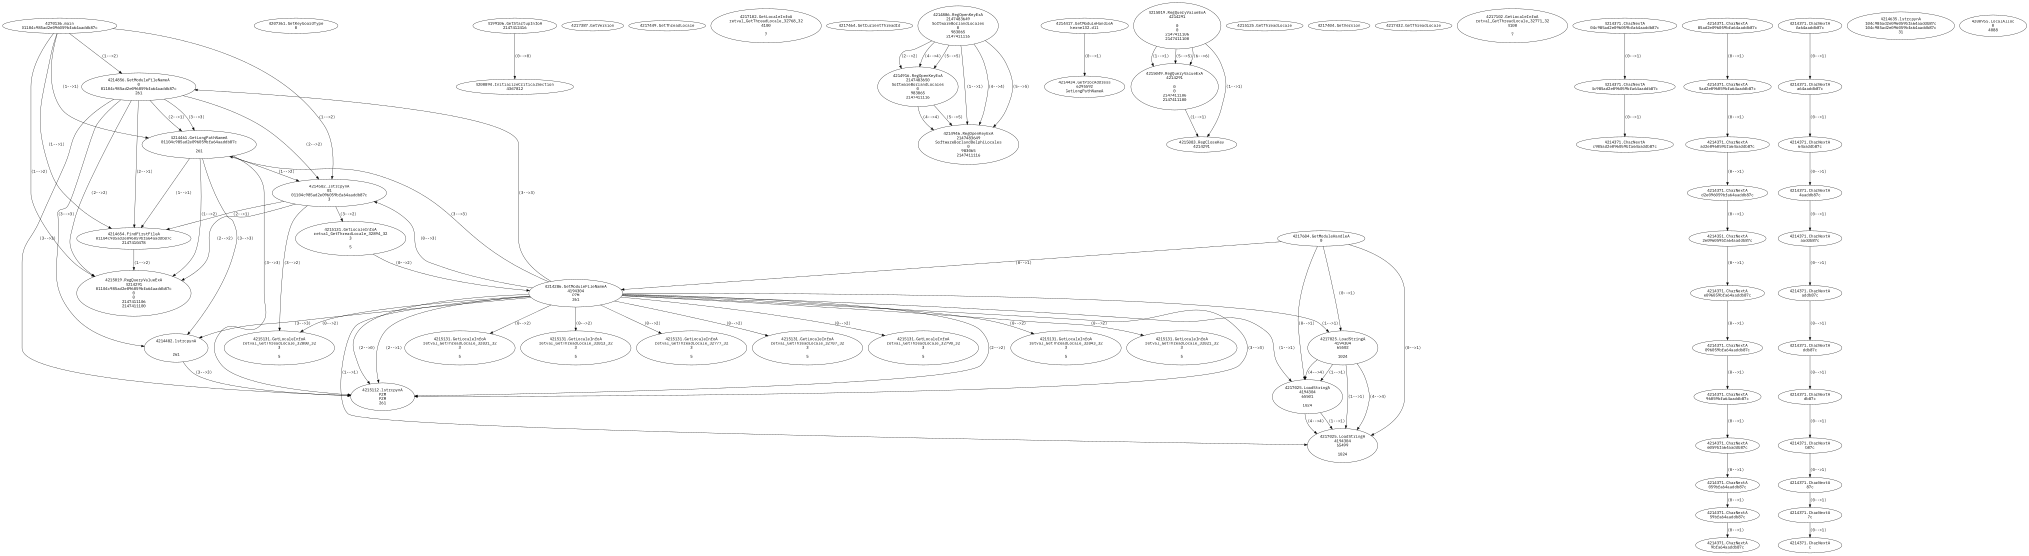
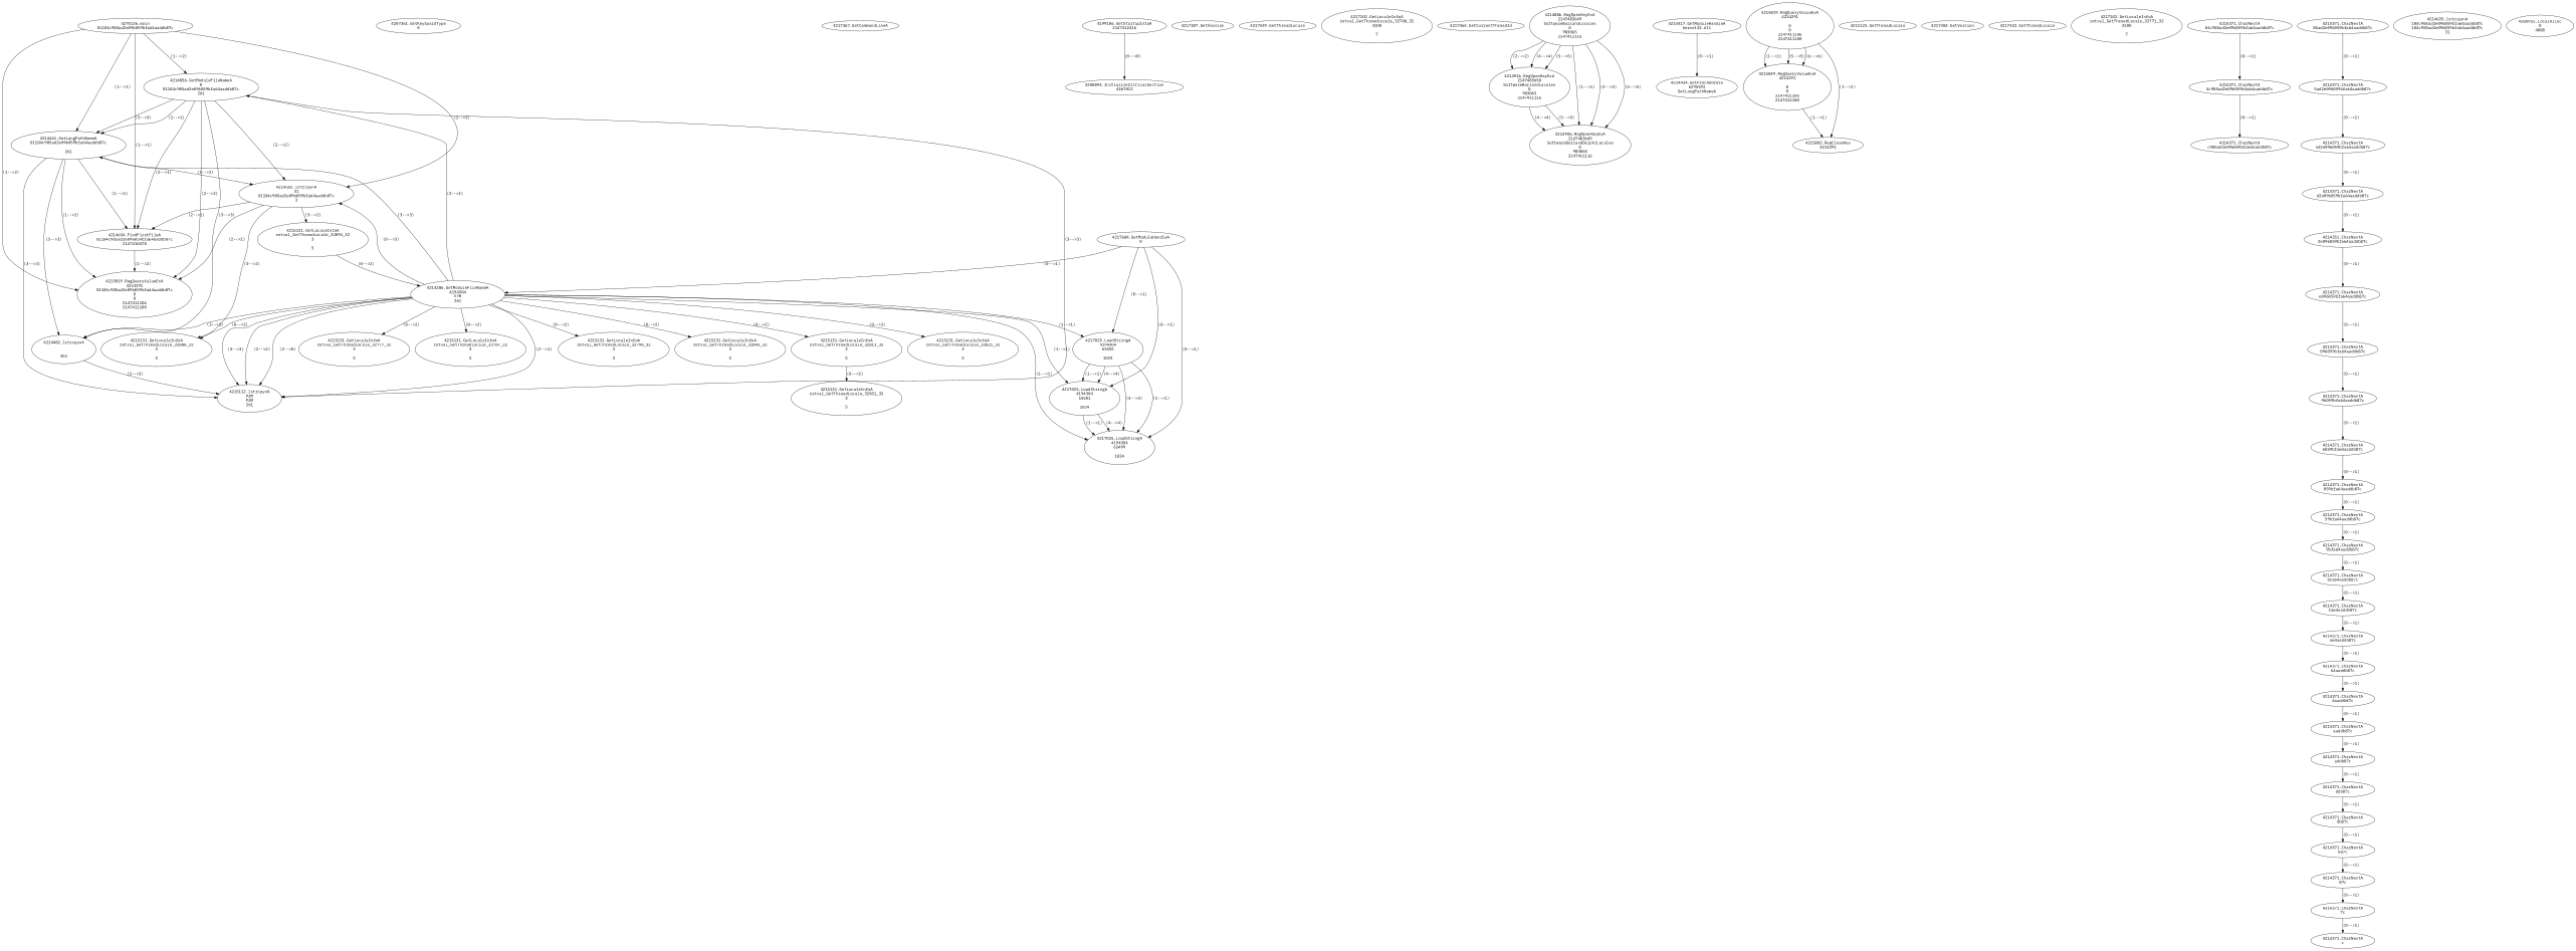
  digraph {
    fontname="IBM Plex Mono"
    node [fontname="IBM Plex Mono"]
    edge [fontname="IBM Plex Mono"]
    n1 [label="4270136.main\n01104c985ad2e096059bfa64aaddb87c"]
    n2 [label="4214856.GetModuleFileNameA\n0\n01104c985ad2e096059bfa64aaddb87c\n261"]
    n3 [label="4214461.GetLongPathNameA\n01104c985ad2e096059bfa64aaddb87c\n\n261"]
    n4 [label="4214582.lstrcpynA\n01\n01104c985ad2e096059bfa64aaddb87c\n3"]
    n5 [label="4214654.FindFirstFileA\n01104c985ad2e096059bfa64aaddb87c\n2147410478"]
    n6 [label="4215019.RegQueryValueExA\n4214291\n01104c985ad2e096059bfa64aaddb87c\n0\n0\n2147411106\n2147411100"]
    n7 [label="4214482.lstrcpynA\n\n\n261"]
    n8 [label="4215112.lstrcpynA\nPZM\nPZM\n261"]
    n9 [label="4215131.GetLocaleInfoA\nretval_GetThreadLocale_32894_32\n3\n\n5"]
    n10 [label="4215131.GetLocaleInfoA\nretval_GetThreadLocale_32880_32\n3\n\n5"]
    n11 [label="4217684.GetModuleHandleA\n0"]
    n12 [label="4214286.GetModuleFileNameA\n4194304\nPZM\n261"]
    n13 [label="4217025.LoadStringA\n4194304\n65502\n\n1024"]
    n14 [label="4217025.LoadStringA\n4194304\n65501\n\n1024"]
    n15 [label="4217025.LoadStringA\n4194304\n65499\n\n1024"]
    n16 [label="4215131.GetLocaleInfoA\nretval_GetThreadLocale_32831_32\n3\n\n5"]
    n17 [label="4215131.GetLocaleInfoA\nretval_GetThreadLocale_32813_32\n3\n\n5"]
    n18 [label="4215131.GetLocaleInfoA\nretval_GetThreadLocale_32777_32\n3\n\n5"]
    n19 [label="4215131.GetLocaleInfoA\nretval_GetThreadLocale_32787_32\n3\n\n5"]
    n20 [label="4215131.GetLocaleInfoA\nretval_GetThreadLocale_32798_32\n3\n\n5"]
    n21 [label="4215131.GetLocaleInfoA\nretval_GetThreadLocale_32843_32\n3\n\n5"]
    n22 [label="4215131.GetLocaleInfoA\nretval_GetThreadLocale_32821_32\n3\n\n5"]
    n23 [label="4207361.GetKeyboardType\n0"]
+   n24 [label="4217367.GetCommandLineA\n"]
    n25 [label="4199106.GetStartupInfoA\n2147412416"]
    n26 [label="4200894.InitializeCriticalSection\n4367812"]
    n27 [label="4217387.GetVersion\n"]
    n28 [label="4217449.GetThreadLocale\n"]
    n29 [label="4217102.GetLocaleInfoA\nretval_GetThreadLocale_32768_32\n4100\n\n7"]
    n30 [label="4217464.GetCurrentThreadId\n"]
    n31 [label="4214886.RegOpenKeyExA\n2147483649\nSoftware\Borland\Locales\n0\n983065\n2147411116"]
    n32 [label="4214916.RegOpenKeyExA\n2147483650\nSoftware\Borland\Locales\n0\n983065\n2147411116"]
    n33 [label="4214946.RegOpenKeyExA\n2147483649\nSoftware\Borland\Delphi\Locales\n0\n983065\n2147411116"]
    n34 [label="4214417.GetModuleHandleA\nkernel32.dll"]
    n35 [label="4214434.GetProcAddress\n6295592\nGetLongPathNameA"]
    n36 [label="4215019.RegQueryValueExA\n4214291\n\n0\n0\n2147411106\n2147411100"]
    n37 [label="4215049.RegQueryValueExA\n4214291\n\n0\n0\n2147411106\n2147411100"]
    n38 [label="4215083.RegCloseKey\n4214291"]
    n39 [label="4215125.GetThreadLocale\n"]
    n40 [label="4217404.GetVersion\n"]
    n41 [label="4217432.GetThreadLocale\n"]
    n42 [label="4217102.GetLocaleInfoA\nretval_GetThreadLocale_32771_32\n4100\n\n7"]
    n43 [label="4214371.CharNextA\n04c985ad2e096059bfa64aaddb87c"]
    n44 [label="4214371.CharNextA\n4c985ad2e096059bfa64aaddb87c"]
    n45 [label="4214371.CharNextA\nc985ad2e096059bfa64aaddb87c"]
    n46 [label="4214371.CharNextA\n85ad2e096059bfa64aaddb87c"]
    n47 [label="4214371.CharNextA\n5ad2e096059bfa64aaddb87c"]
    n48 [label="4214371.CharNextA\nad2e096059bfa64aaddb87c"]
    n49 [label="4214371.CharNextA\nd2e096059bfa64aaddb87c"]
    n50 [label="4214351.CharNextA\n2e096059bfa64aaddb87c"]
    n51 [label="4214371.CharNextA\ne096059bfa64aaddb87c"]
    n52 [label="4214371.CharNextA\n096059bfa64aaddb87c"]
    n53 [label="4214371.CharNextA\n96059bfa64aaddb87c"]
    n54 [label="4214371.CharNextA\n6059bfa64aaddb87c"]
    n55 [label="4214371.CharNextA\n059bfa64aaddb87c"]
    n56 [label="4214371.CharNextA\n59bfa64aaddb87c"]
    n57 [label="4214371.CharNextA\n9bfa64aaddb87c"]
+   n58 [label="4214371.CharNextA\nbfa64aaddb87c"]
    n59 [label="4214371.CharNextA\nfa64aaddb87c"]
    n60 [label="4214371.CharNextA\na64aaddb87c"]
    n61 [label="4214371.CharNextA\n64aaddb87c"]
    n62 [label="4214371.CharNextA\n4aaddb87c"]
    n63 [label="4214371.CharNextA\naaddb87c"]
    n64 [label="4214371.CharNextA\naddb87c"]
    n65 [label="4214371.CharNextA\nddb87c"]
    n66 [label="4214371.CharNextA\ndb87c"]
    n67 [label="4214371.CharNextA\nb87c"]
    n68 [label="4214371.CharNextA\n87c"]
    n69 [label="4214371.CharNextA\n7c"]
    n70 [label="4214371.CharNextA\nc"]
    n71 [label="4214635.lstrcpynA\n104c985ad2e096059bfa64aaddb87c\n104c985ad2e096059bfa64aaddb87c\n31"]
    n72 [label="4200955.LocalAlloc\n0\n4088"]
    n1 -> n2 [label="(1-->2)"]
    n1 -> n3 [label="(1-->1)"]
    n1 -> n4 [label="(1-->2)"]
    n1 -> n5 [label="(1-->1)"]
    n1 -> n6 [label="(1-->2)"]
    n2 -> n3 [label="(2-->1)"]
    n2 -> n3 [label="(3-->3)"]
    n2 -> n4 [label="(2-->2)"]
    n2 -> n5 [label="(2-->1)"]
    n2 -> n6 [label="(2-->2)"]
    n2 -> n7 [label="(3-->3)"]
    n2 -> n8 [label="(3-->3)"]
    n3 -> n4 [label="(1-->2)"]
    n3 -> n5 [label="(1-->1)"]
    n3 -> n6 [label="(1-->2)"]
    n3 -> n7 [label="(3-->3)"]
    n3 -> n8 [label="(3-->3)"]
    n4 -> n5 [label="(2-->1)"]
    n4 -> n6 [label="(2-->2)"]
    n4 -> n9 [label="(3-->2)"]
    n4 -> n10 [label="(3-->2)"]
    n5 -> n6 [label="(1-->2)"]
    n7 -> n8 [label="(3-->3)"]
    n9 -> n12 [label="(0-->2)"]
    n11 -> n12 [label="(0-->1)"]
    n11 -> n13 [label="(0-->1)"]
    n11 -> n14 [label="(0-->1)"]
    n11 -> n15 [label="(0-->1)"]
    n12 -> n2 [label="(3-->3)"]
    n12 -> n3 [label="(3-->3)"]
    n12 -> n4 [label="(0-->3)"]
    n12 -> n7 [label="(3-->3)"]
    n12 -> n8 [label="(2-->1)"]
    n12 -> n8 [label="(2-->2)"]
    n12 -> n8 [label="(3-->3)"]
    n12 -> n8 [label="(2-->0)"]
    n12 -> n10 [label="(0-->2)"]
    n12 -> n13 [label="(1-->1)"]
    n12 -> n14 [label="(1-->1)"]
    n12 -> n15 [label="(1-->1)"]
-   n12 -> n16 [label="(0-->2)"]
+   n17 -> n16 [label="(0-->2)"]
    n12 -> n17 [label="(0-->2)"]
    n12 -> n18 [label="(0-->2)"]
    n12 -> n19 [label="(0-->2)"]
    n12 -> n20 [label="(0-->2)"]
    n12 -> n21 [label="(0-->2)"]
    n12 -> n22 [label="(0-->2)"]
    n13 -> n14 [label="(1-->1)"]
    n13 -> n14 [label="(4-->4)"]
    n13 -> n15 [label="(1-->1)"]
    n13 -> n15 [label="(4-->4)"]
    n14 -> n15 [label="(1-->1)"]
    n14 -> n15 [label="(4-->4)"]
    n25 -> n26 [label="(0-->0)"]
    n31 -> n32 [label="(2-->2)"]
    n31 -> n32 [label="(4-->4)"]
    n31 -> n32 [label="(5-->5)"]
    n31 -> n33 [label="(1-->1)"]
    n31 -> n33 [label="(4-->4)"]
    n31 -> n33 [label="(5-->5)"]
    n32 -> n33 [label="(4-->4)"]
    n32 -> n33 [label="(5-->5)"]
    n34 -> n35 [label="(0-->1)"]
    n36 -> n37 [label="(1-->1)"]
    n36 -> n37 [label="(5-->5)"]
    n36 -> n37 [label="(6-->6)"]
    n36 -> n38 [label="(1-->1)"]
    n37 -> n38 [label="(1-->1)"]
    n43 -> n44 [label="(0-->1)"]
    n44 -> n45 [label="(0-->1)"]
    n46 -> n47 [label="(0-->1)"]
    n47 -> n48 [label="(0-->1)"]
    n48 -> n49 [label="(0-->1)"]
    n49 -> n50 [label="(0-->1)"]
    n50 -> n51 [label="(0-->1)"]
    n51 -> n52 [label="(0-->1)"]
    n52 -> n53 [label="(0-->1)"]
    n53 -> n54 [label="(0-->1)"]
    n54 -> n55 [label="(0-->1)"]
    n55 -> n56 [label="(0-->1)"]
    n56 -> n57 [label="(0-->1)"]
+   n57 -> n58 [label="(0-->1)"]
+   n58 -> n59 [label="(0-->1)"]
    n59 -> n60 [label="(0-->1)"]
    n60 -> n61 [label="(0-->1)"]
    n61 -> n62 [label="(0-->1)"]
    n62 -> n63 [label="(0-->1)"]
    n63 -> n64 [label="(0-->1)"]
    n64 -> n65 [label="(0-->1)"]
    n65 -> n66 [label="(0-->1)"]
    n66 -> n67 [label="(0-->1)"]
    n67 -> n68 [label="(0-->1)"]
    n68 -> n69 [label="(0-->1)"]
    n69 -> n70 [label="(0-->1)"]
  }
